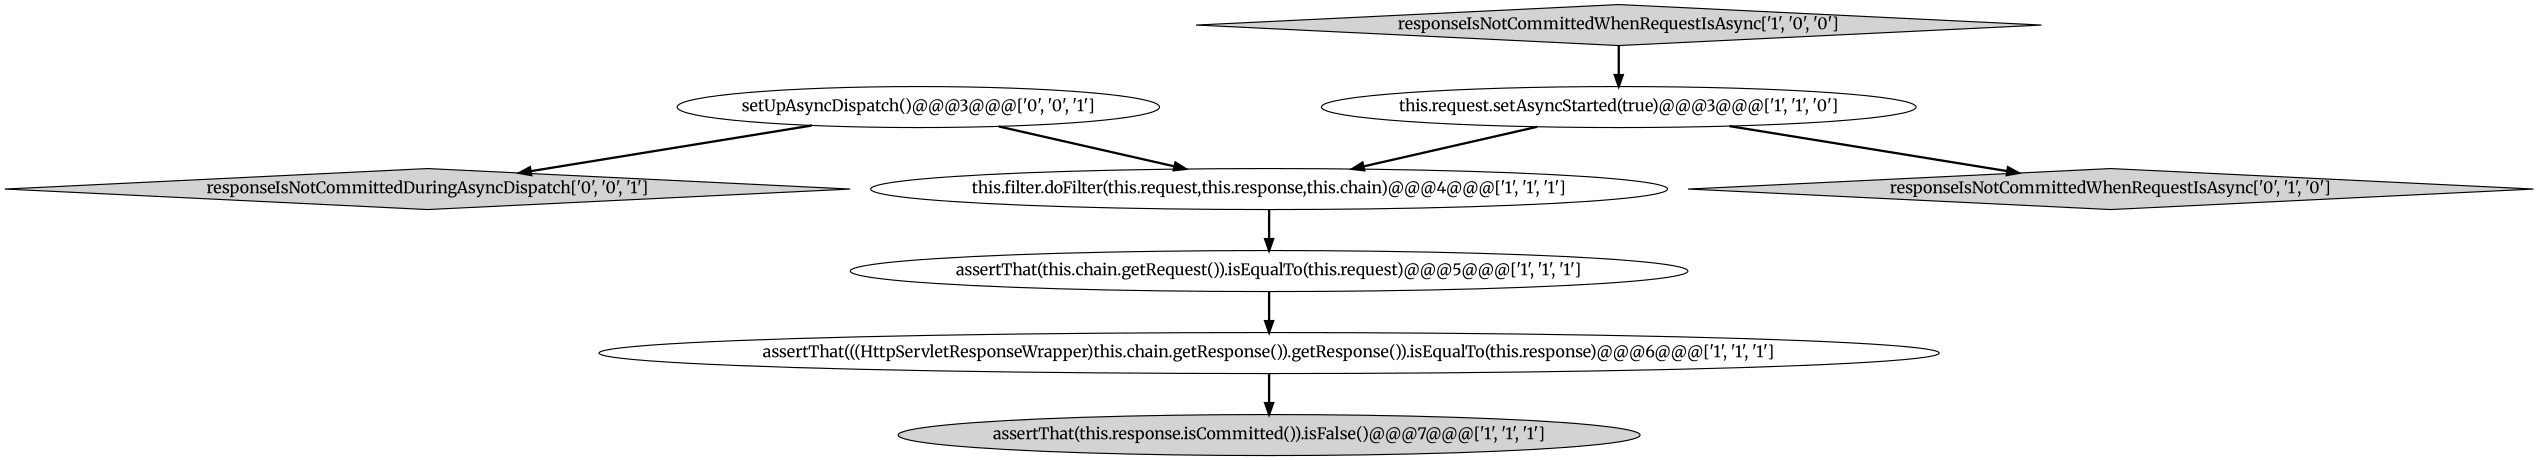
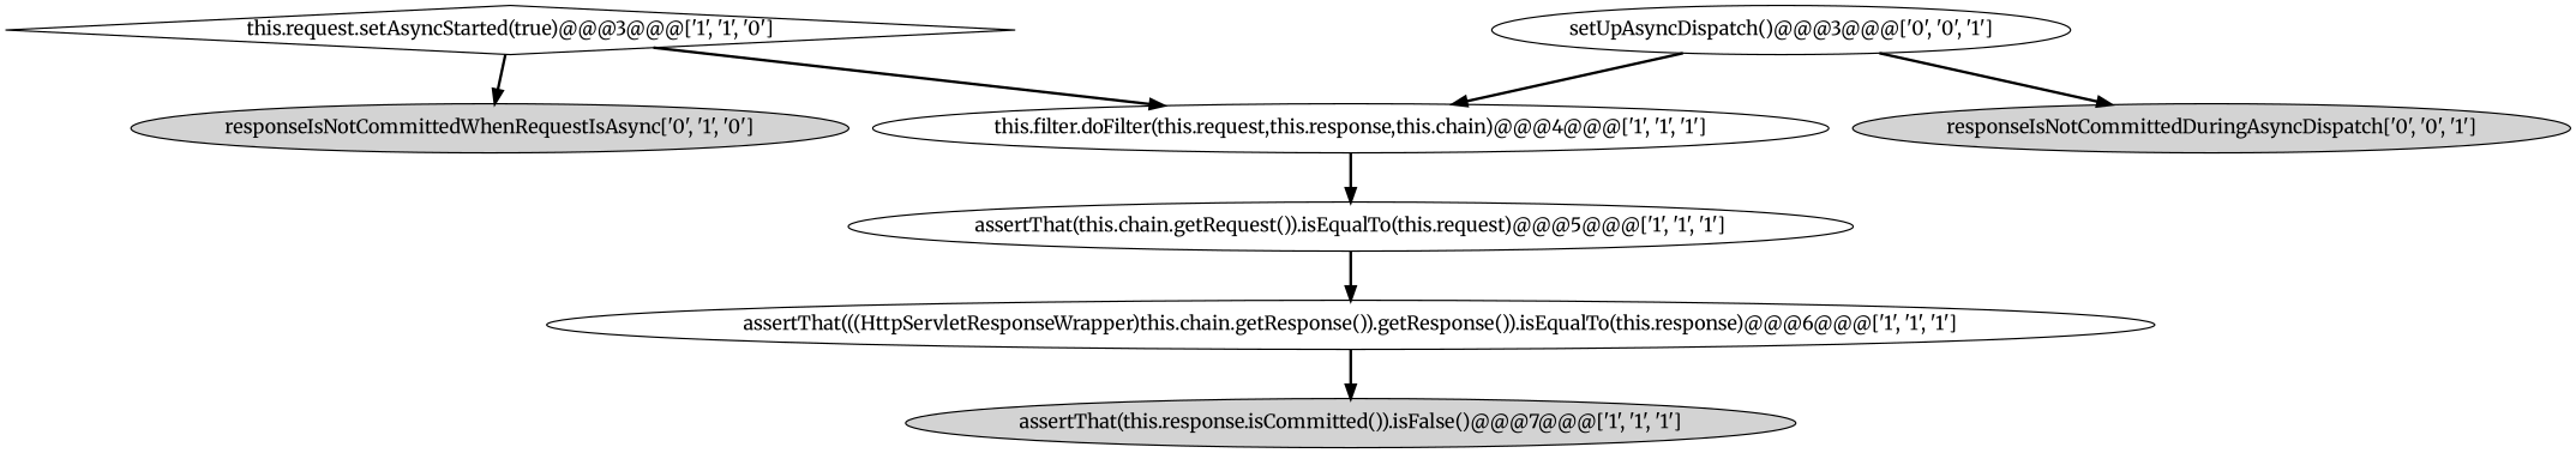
  digraph {
    fontname=Merriweather
    node [fillcolor=white fontname=Merriweather shape=ellipse style=filled]
    edge [fontname=Merriweather style=bold]
-   n1 [fillcolor=lightgray label="responseIsNotCommittedWhenRequestIsAsync['0', '1', '0']" shape=diamond]
-   n2 [label="this.request.setAsyncStarted(true)@@@3@@@['1', '1', '0']"]
+   n1 [fillcolor=lightgray label="responseIsNotCommittedWhenRequestIsAsync['0', '1', '0']"]
+   n2 [label="this.request.setAsyncStarted(true)@@@3@@@['1', '1', '0']" shape=diamond]
    n3 [label="this.filter.doFilter(this.request,this.response,this.chain)@@@4@@@['1', '1', '1']"]
    n4 [label="assertThat(this.chain.getRequest()).isEqualTo(this.request)@@@5@@@['1', '1', '1']"]
    n5 [label="assertThat(((HttpServletResponseWrapper)this.chain.getResponse()).getResponse()).isEqualTo(this.response)@@@6@@@['1', '1', '1']"]
    n6 [fillcolor=lightgray label="assertThat(this.response.isCommitted()).isFalse()@@@7@@@['1', '1', '1']"]
-   n7 [fillcolor=lightgray label="responseIsNotCommittedDuringAsyncDispatch['0', '0', '1']" shape=diamond]
+   n7 [fillcolor=lightgray label="responseIsNotCommittedDuringAsyncDispatch['0', '0', '1']"]
    n8 [label="setUpAsyncDispatch()@@@3@@@['0', '0', '1']"]
-   n9 [fillcolor=lightgray label="responseIsNotCommittedWhenRequestIsAsync['1', '0', '0']" shape=diamond]
    n2 -> n1
    n2 -> n3
    n3 -> n4
    n4 -> n5
    n5 -> n6
    n8 -> n3
    n8 -> n7
-   n9 -> n2
  }
